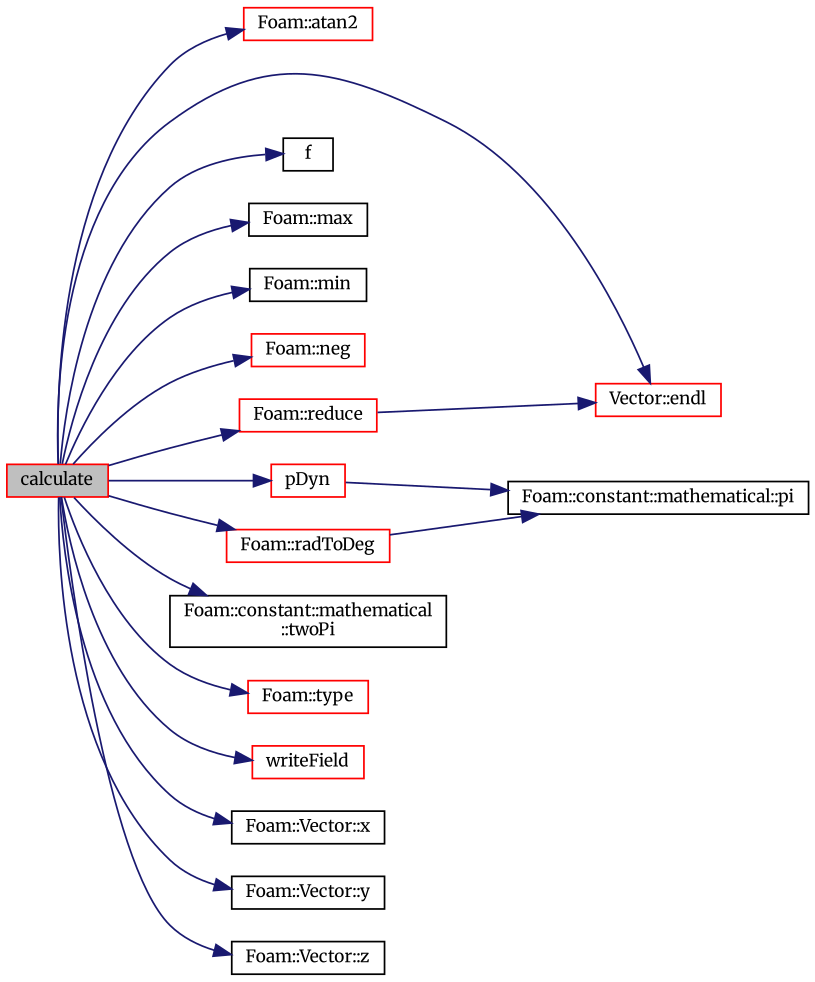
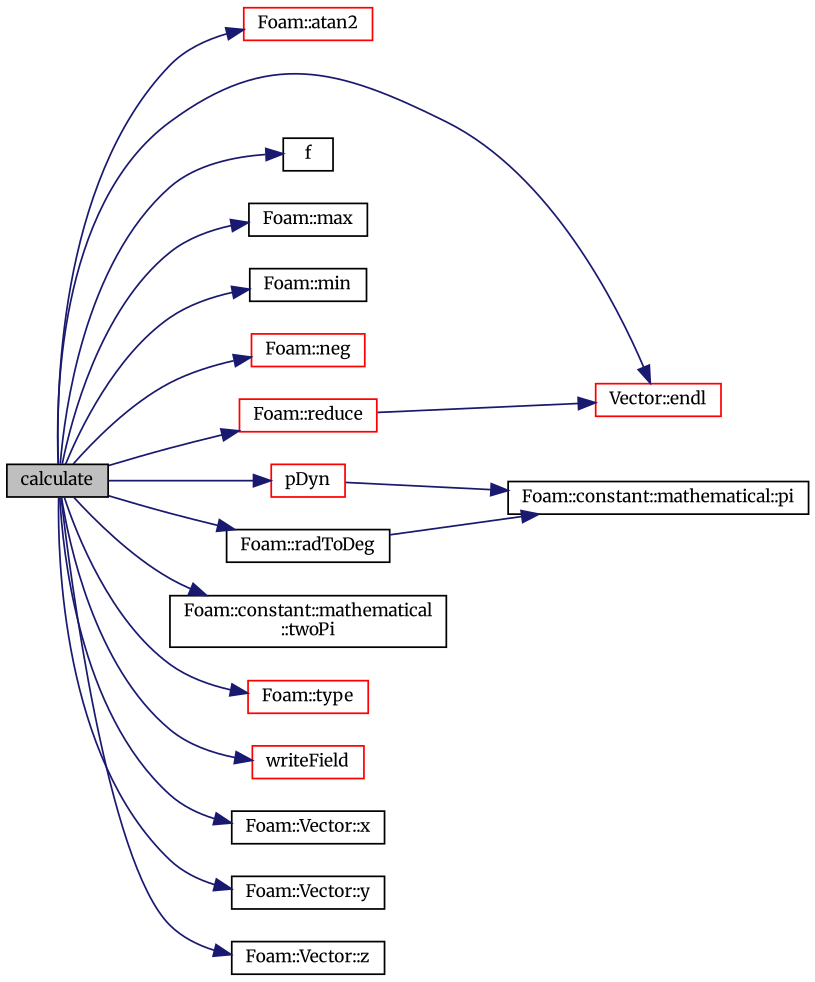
  digraph {
    fontname=Merriweather
    rankdir=LR
    node [color=black fontname=Merriweather fontsize=10 shape=record]
    edge [color=midnightblue fontname=Merriweather fontsize=10 labelfontname=Helvetica labelfontsize=10 style=solid]
-   n1 [color=red fillcolor=grey75 fontcolor=black height=0.2 label=calculate style=filled width=0.4]
+   n1 [fillcolor=grey75 fontcolor=black height=0.2 label=calculate style=filled width=0.4]
    n2 [color=red height=0.2 label="Foam::atan2" width=0.4]
    n3 [color=red height=0.2 label="Vector::endl" width=0.4]
    n4 [height=0.2 label=f width=0.4]
    n5 [height=0.2 label="Foam::max" width=0.4]
    n6 [height=0.2 label="Foam::min" width=0.4]
    n7 [color=red height=0.2 label="Foam::neg" width=0.4]
    n8 [color=red height=0.2 label=pDyn width=0.4]
-   n9 [color=red height=0.2 label="Foam::radToDeg" width=0.4]
+   n9 [height=0.2 label="Foam::radToDeg" width=0.4]
    n10 [color=red height=0.2 label="Foam::reduce" width=0.4]
    n11 [height=0.2 label="Foam::constant::mathematical\l::twoPi" width=0.4]
    n12 [color=red height=0.2 label="Foam::type" width=0.4]
    n13 [color=red height=0.2 label=writeField width=0.4]
    n14 [height=0.2 label="Foam::Vector::x" width=0.4]
    n15 [height=0.2 label="Foam::Vector::y" width=0.4]
    n16 [height=0.2 label="Foam::Vector::z" width=0.4]
    n17 [height=0.2 label="Foam::constant::mathematical::pi" width=0.4]
    n1 -> n2
    n1 -> n3
    n1 -> n4
    n1 -> n5
    n1 -> n6
    n1 -> n7
    n1 -> n8
    n1 -> n9
    n1 -> n10
    n1 -> n11
    n1 -> n12
    n1 -> n13
    n1 -> n14
    n1 -> n15
    n1 -> n16
    n8 -> n17
    n9 -> n17
    n10 -> n3
  }
